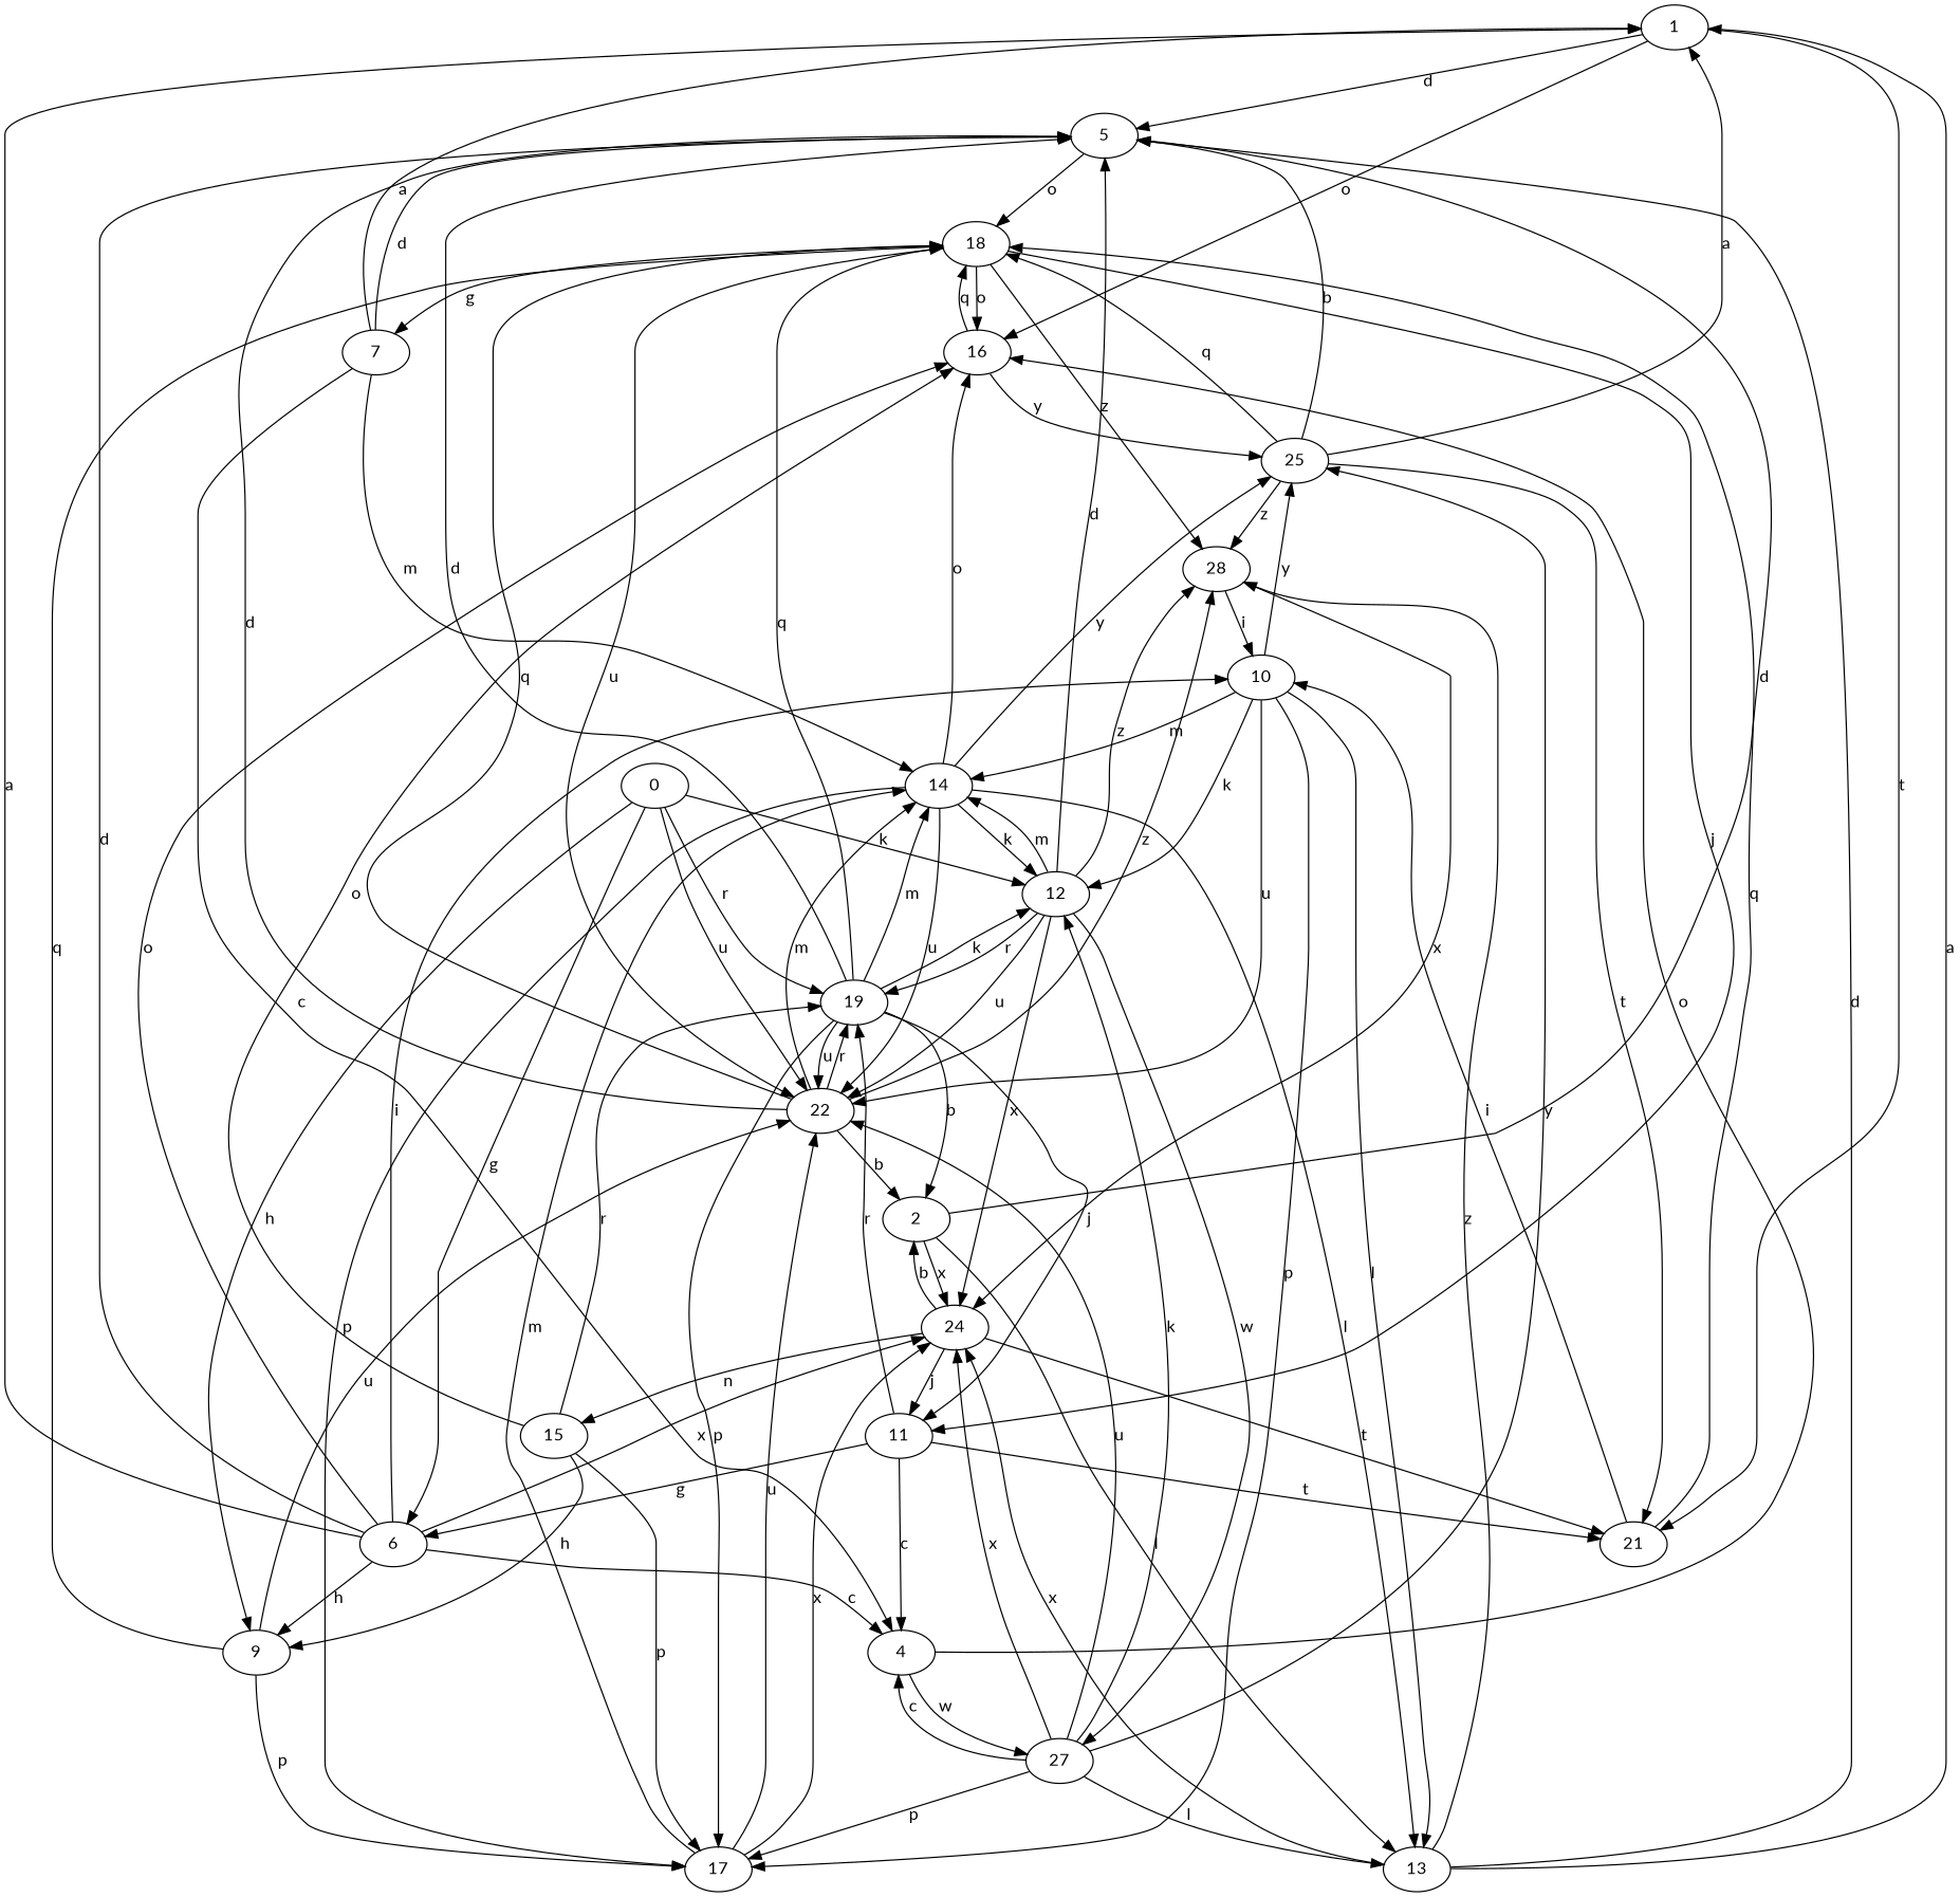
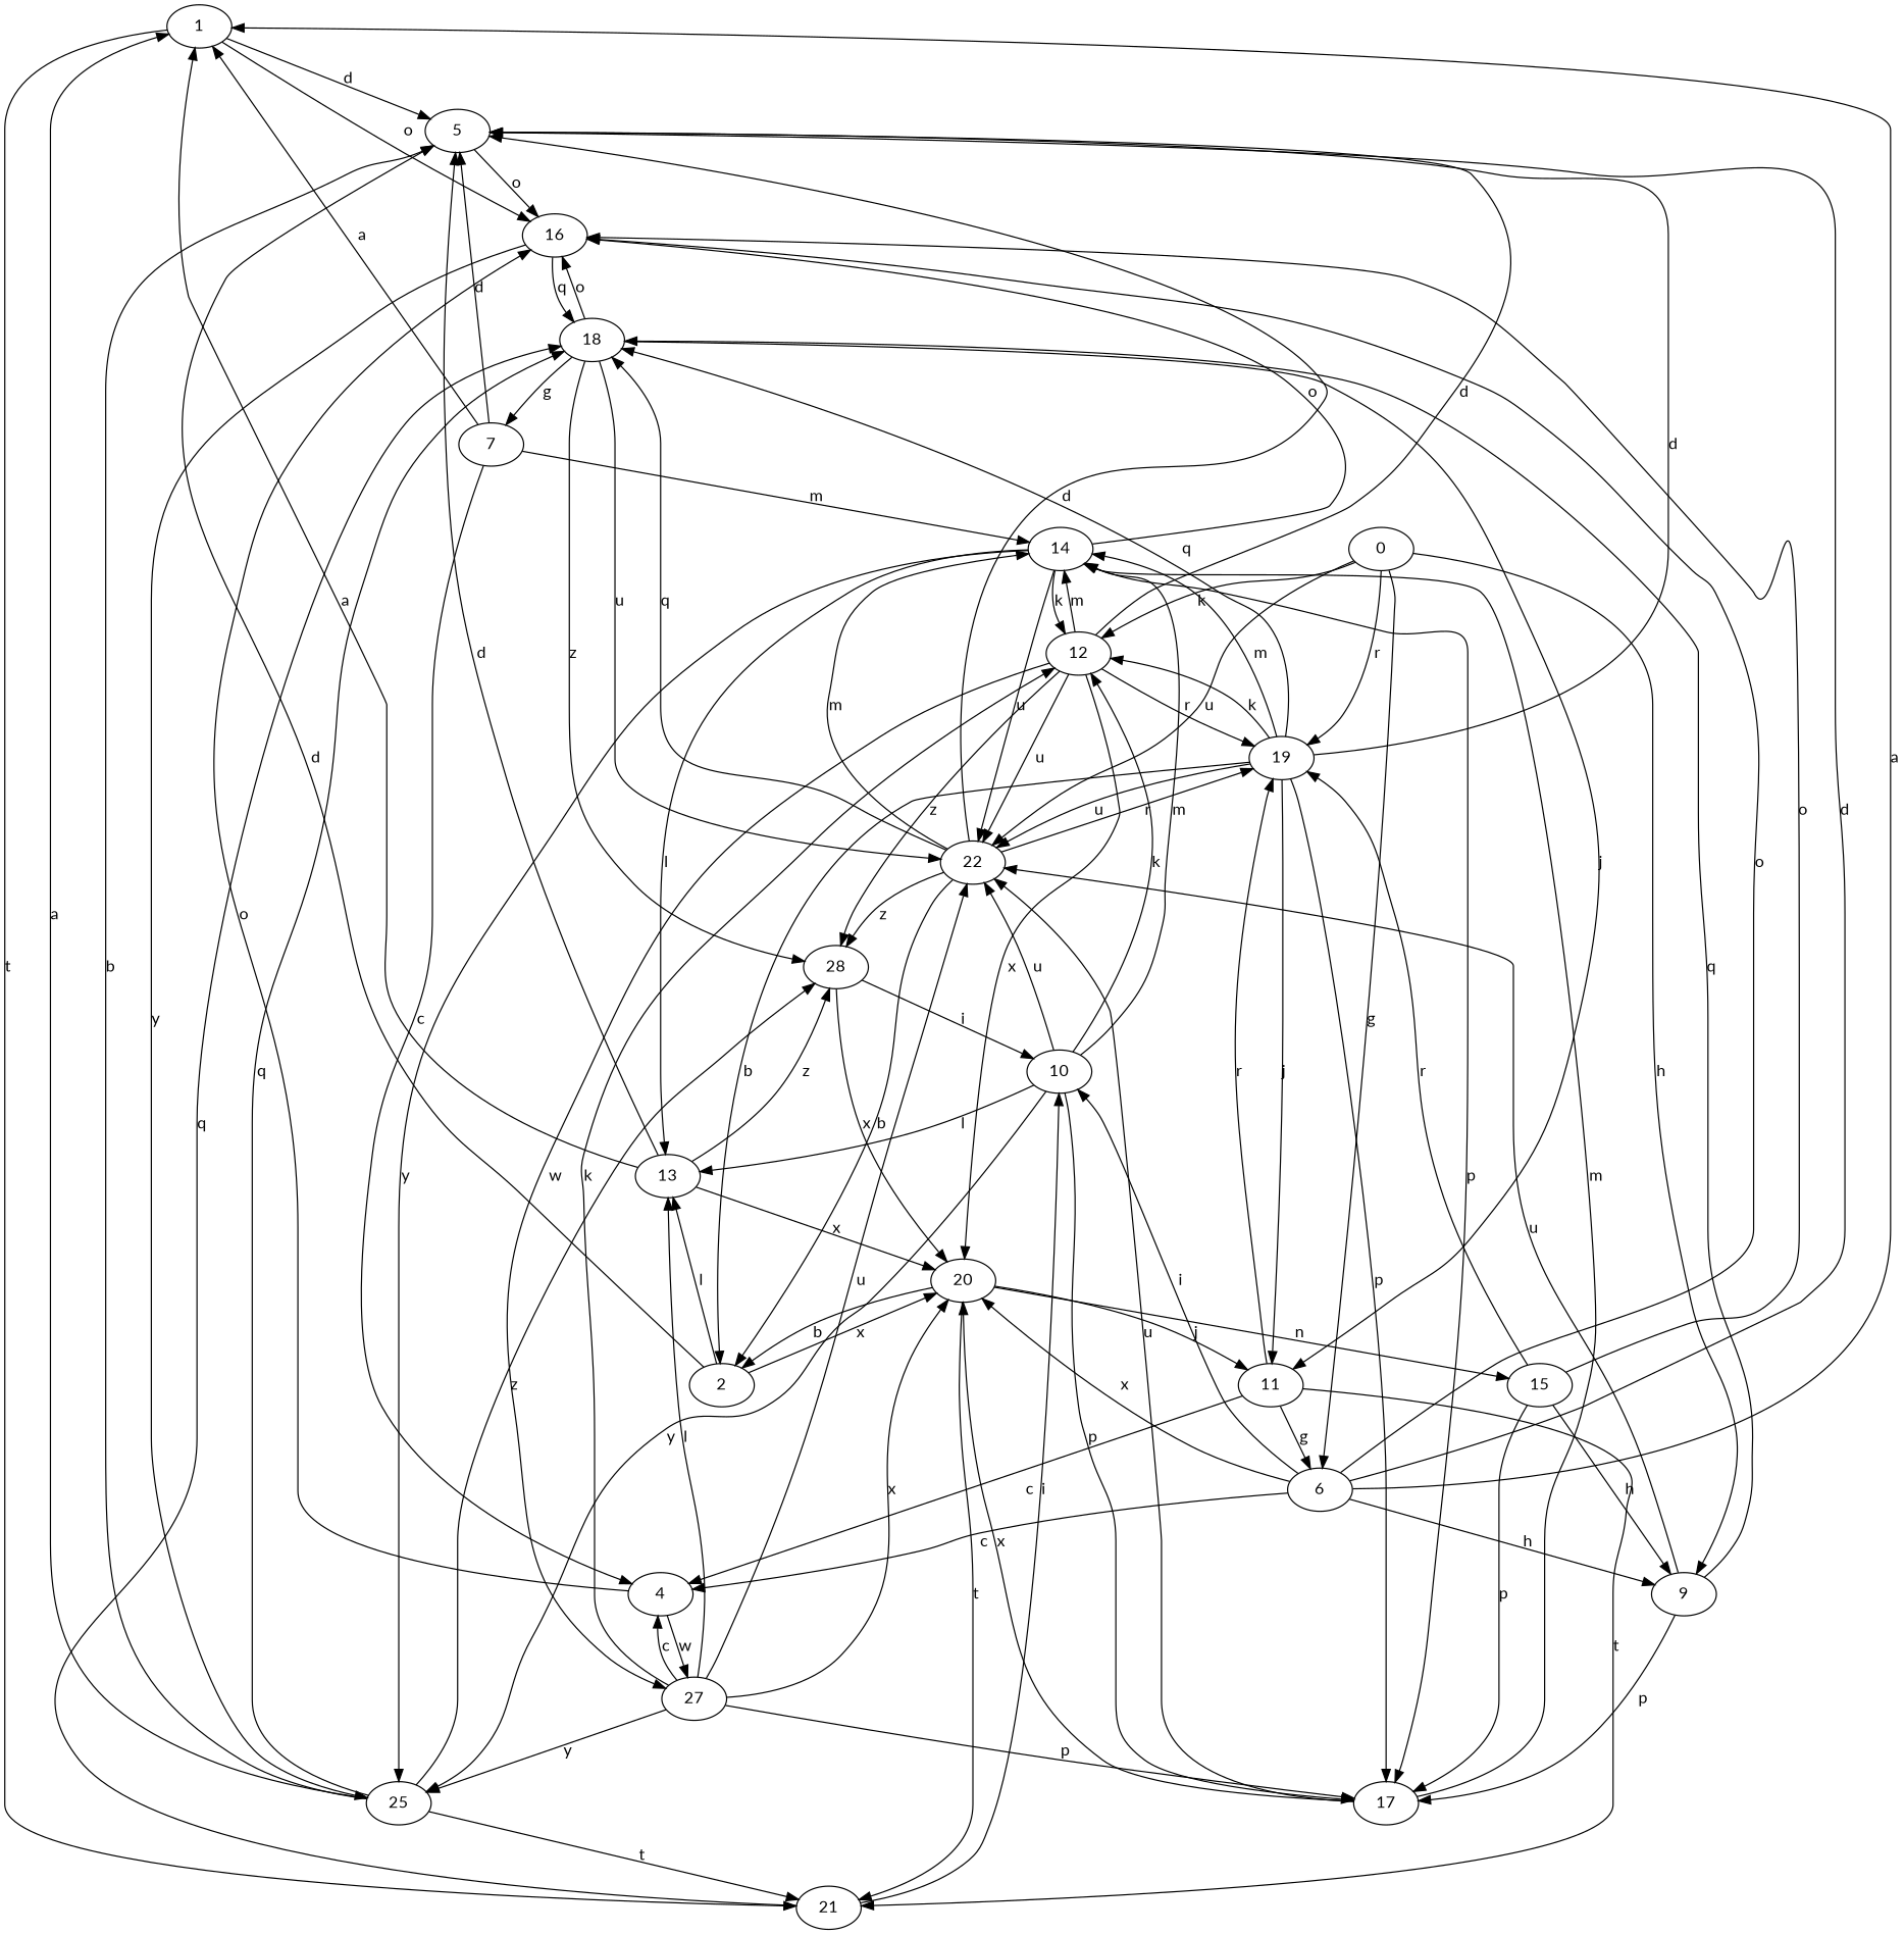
  strict digraph {
    fontname=Lato
    node [fontname=Lato]
    edge [fontname=Lato]
    1
    5
    16
    21
    18
    25
    10
    2
    13
-   24
+   24 [label=20]
    28
    11
    15
    4
    n15 [label=27]
    17
    22
    12
    6
    9
    14
    7
    19
    0
    1 -> 5 [label=d]
    1 -> 16 [label=o]
    1 -> 21 [label=t]
-   5 -> 18 [label=o]
+   5 -> 16 [label=o]
    16 -> 18 [label=q]
    16 -> 25 [label=y]
    21 -> 18 [label=q]
    21 -> 10 [label=i]
    18 -> 16 [label=o]
    18 -> 28 [label=z]
    18 -> 11 [label=j]
    18 -> 22 [label=u]
    18 -> 7 [label=g]
    25 -> 1 [label=a]
    25 -> 5 [label=b]
    25 -> 21 [label=t]
    25 -> 18 [label=q]
    25 -> 28 [label=z]
    10 -> 25 [label=y]
    10 -> 13 [label=l]
    10 -> 17 [label=p]
    10 -> 22 [label=u]
    10 -> 12 [label=k]
    10 -> 14 [label=m]
    2 -> 5 [label=d]
    2 -> 13 [label=l]
    2 -> 24 [label=x]
    13 -> 1 [label=a]
    13 -> 5 [label=d]
    13 -> 24 [label=x]
    13 -> 28 [label=z]
    24 -> 21 [label=t]
    24 -> 2 [label=b]
    24 -> 11 [label=j]
    24 -> 15 [label=n]
    28 -> 10 [label=i]
    28 -> 24 [label=x]
    11 -> 21 [label=t]
    11 -> 4 [label=c]
    11 -> 6 [label=g]
    11 -> 19 [label=r]
    15 -> 16 [label=o]
    15 -> 17 [label=p]
    15 -> 9 [label=h]
    15 -> 19 [label=r]
    4 -> 16 [label=o]
    4 -> n15 [label=w]
    n15 -> 25 [label=y]
    n15 -> 13 [label=l]
    n15 -> 24 [label=x]
    n15 -> 4 [label=c]
    n15 -> 17 [label=p]
    n15 -> 22 [label=u]
    n15 -> 12 [label=k]
    17 -> 24 [label=x]
    17 -> 22 [label=u]
    17 -> 14 [label=m]
    22 -> 5 [label=d]
    22 -> 18 [label=q]
    22 -> 2 [label=b]
    22 -> 28 [label=z]
    22 -> 14 [label=m]
    22 -> 19 [label=r]
    12 -> 5 [label=d]
    12 -> 24 [label=x]
    12 -> 28 [label=z]
    12 -> n15 [label=w]
    12 -> 22 [label=u]
    12 -> 14 [label=m]
    12 -> 19 [label=r]
    6 -> 1 [label=a]
    6 -> 5 [label=d]
    6 -> 16 [label=o]
    6 -> 10 [label=i]
    6 -> 24 [label=x]
    6 -> 4 [label=c]
    6 -> 9 [label=h]
    9 -> 18 [label=q]
    9 -> 17 [label=p]
    9 -> 22 [label=u]
    14 -> 16 [label=o]
    14 -> 25 [label=y]
    14 -> 13 [label=l]
    14 -> 17 [label=p]
    14 -> 22 [label=u]
    14 -> 12 [label=k]
    7 -> 1 [label=a]
    7 -> 5 [label=d]
    7 -> 4 [label=c]
    7 -> 14 [label=m]
    19 -> 5 [label=d]
    19 -> 18 [label=q]
    19 -> 2 [label=b]
    19 -> 11 [label=j]
    19 -> 17 [label=p]
    19 -> 22 [label=u]
    19 -> 12 [label=k]
    19 -> 14 [label=m]
    0 -> 22 [label=u]
    0 -> 12 [label=k]
    0 -> 6 [label=g]
    0 -> 9 [label=h]
    0 -> 19 [label=r]
  }
